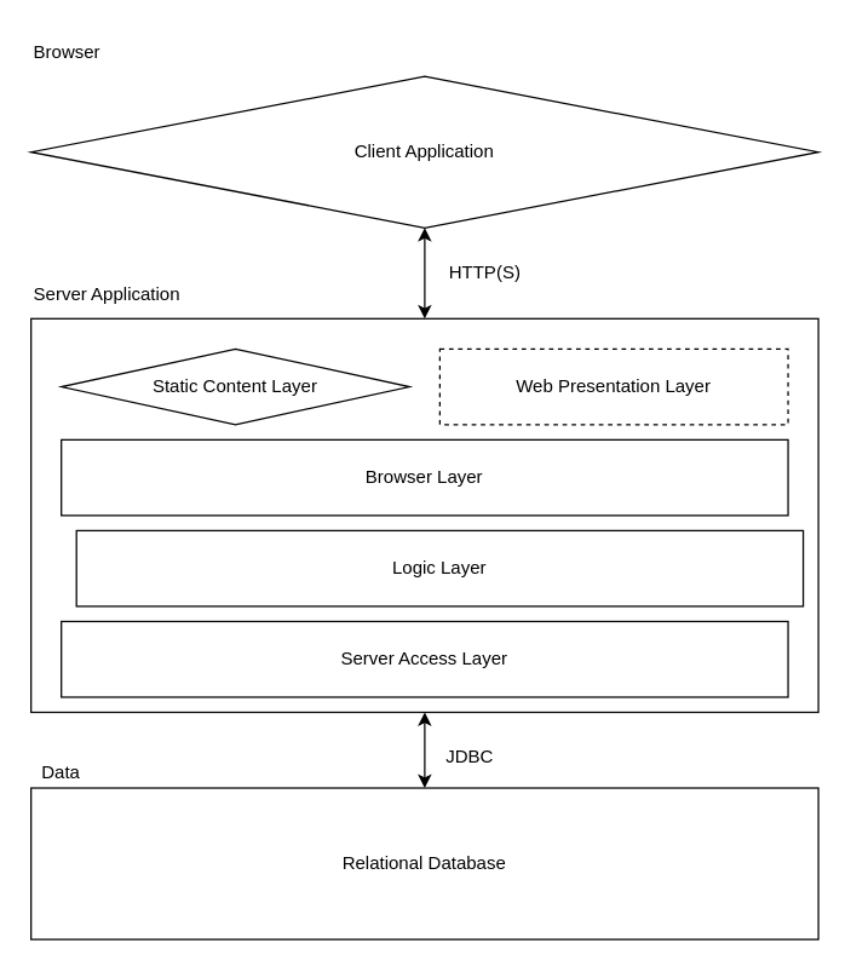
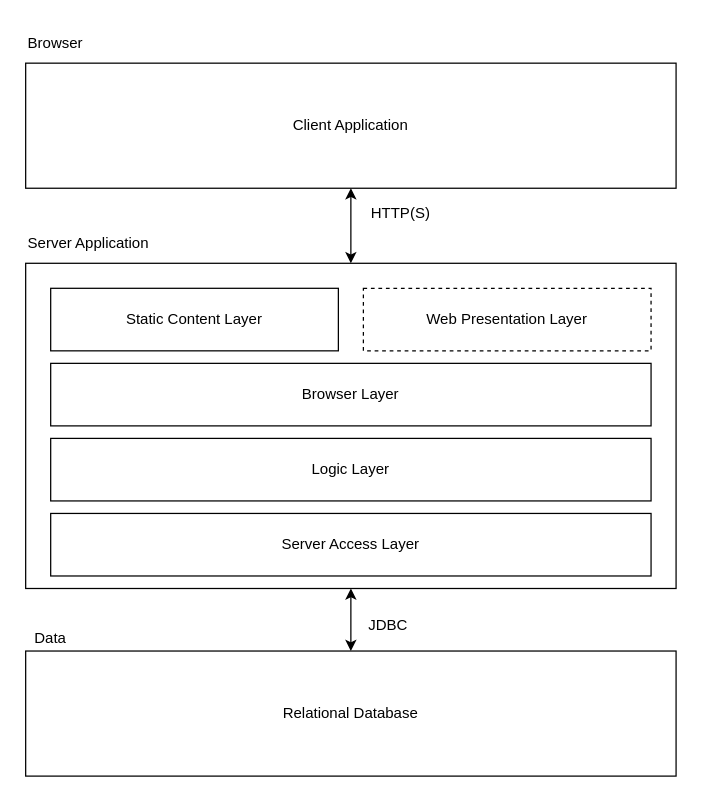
  <mxCell id="0" />
  <mxCell id="1" parent="0" />
- <mxCell id="2" value="Client Application" style="rhombus;whiteSpace=wrap;html=1;" vertex="1" parent="1"><mxGeometry x="20" y="50" width="520" height="100" as="geometry" /></mxCell>
+ <mxCell id="2" value="Client Application" style="rounded=0;whiteSpace=wrap;html=1;" vertex="1" parent="1"><mxGeometry x="20" y="50" width="520" height="100" as="geometry" /></mxCell>
  <mxCell id="3" value="" style="rounded=0;whiteSpace=wrap;html=1;" vertex="1" parent="1"><mxGeometry x="20" y="210" width="520" height="260" as="geometry" /></mxCell>
- <mxCell id="4" value="Static Content Layer" style="rhombus;whiteSpace=wrap;html=1;" vertex="1" parent="1"><mxGeometry x="40" y="230" width="230" height="50" as="geometry" /></mxCell>
+ <mxCell id="4" value="Static Content Layer" style="rounded=0;whiteSpace=wrap;html=1;" vertex="1" parent="1"><mxGeometry x="40" y="230" width="230" height="50" as="geometry" /></mxCell>
  <mxCell id="5" value="Web Presentation Layer" style="rounded=0;whiteSpace=wrap;html=1;dashed=1;" vertex="1" parent="1"><mxGeometry x="290" y="230" width="230" height="50" as="geometry" /></mxCell>
  <mxCell id="6" value="" style="endArrow=classic;startArrow=classic;html=1;entryX=0.5;entryY=1;entryDx=0;entryDy=0;" edge="1" parent="1" source="3" target="2"><mxGeometry width="50" height="50" relative="1" as="geometry"><mxPoint x="370" y="270" as="sourcePoint" /><mxPoint x="420" y="220" as="targetPoint" /></mxGeometry></mxCell>
  <mxCell id="7" value="Browser Layer" style="rounded=0;whiteSpace=wrap;html=1;" vertex="1" parent="1"><mxGeometry x="40" y="290" width="480" height="50" as="geometry" /></mxCell>
- <mxCell id="8" value="Logic Layer" style="rounded=0;whiteSpace=wrap;html=1;" vertex="1" parent="1"><mxGeometry x="50" y="350" width="480" height="50" as="geometry" /></mxCell>
+ <mxCell id="8" value="Logic Layer" style="rounded=0;whiteSpace=wrap;html=1;" vertex="1" parent="1"><mxGeometry x="40" y="350" width="480" height="50" as="geometry" /></mxCell>
  <mxCell id="9" value="Server Access Layer" style="rounded=0;whiteSpace=wrap;html=1;" vertex="1" parent="1"><mxGeometry x="40" y="410" width="480" height="50" as="geometry" /></mxCell>
  <mxCell id="10" value="" style="endArrow=classic;startArrow=classic;html=1;entryX=0.5;entryY=1;entryDx=0;entryDy=0;" edge="1" parent="1" target="3"><mxGeometry width="50" height="50" relative="1" as="geometry"><mxPoint x="280" y="520" as="sourcePoint" /><mxPoint x="290" y="160" as="targetPoint" /></mxGeometry></mxCell>
  <mxCell id="11" value="Relational Database" style="rounded=0;whiteSpace=wrap;html=1;" vertex="1" parent="1"><mxGeometry x="20" y="520" width="520" height="100" as="geometry" /></mxCell>
  <mxCell id="12" value="JDBC" style="text;html=1;strokeColor=none;fillColor=none;align=center;verticalAlign=middle;whiteSpace=wrap;rounded=0;" vertex="1" parent="1"><mxGeometry x="290" y="490" width="40" height="20" as="geometry" /></mxCell>
- <mxCell id="13" value="HTTP(S)" style="text;html=1;strokeColor=none;fillColor=none;align=center;verticalAlign=middle;whiteSpace=wrap;rounded=0;" vertex="1" parent="1"><mxGeometry x="300" y="170" width="40" height="20" as="geometry" /></mxCell>
+ <mxCell id="13" value="HTTP(S)" style="text;html=1;strokeColor=none;fillColor=none;align=center;verticalAlign=middle;whiteSpace=wrap;rounded=0;" vertex="1" parent="1"><mxGeometry x="300" y="160" width="40" height="20" as="geometry" /></mxCell>
  <mxCell id="14" value="Data" style="text;html=1;strokeColor=none;fillColor=none;align=center;verticalAlign=middle;whiteSpace=wrap;rounded=0;" vertex="1" parent="1"><mxGeometry x="20" y="500" width="40" height="20" as="geometry" /></mxCell>
  <mxCell id="15" value="Server Application" style="text;html=1;" vertex="1" parent="1"><mxGeometry x="20" y="180" width="50" height="30" as="geometry" /></mxCell>
  <mxCell id="16" value="Browser" style="text;html=1;" vertex="1" parent="1"><mxGeometry x="20" y="20" width="50" height="30" as="geometry" /></mxCell>
